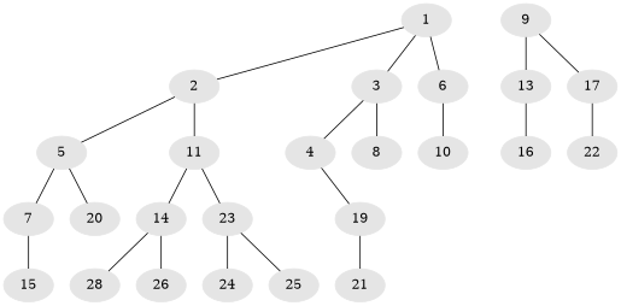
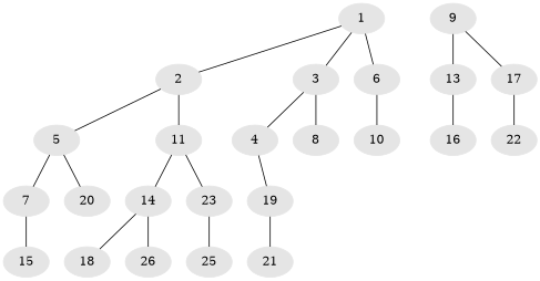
  graph {
    node [color=gray90 style=filled]
    edge [weight=1.0]
    1
    2
    3
    6
    5
    11
    4
    8
    10
    7
    20
    14
    23
    19
    21
    15
    9
    13
    17
    16
    22
-   18 [label=28]
+   18
    26
-   24
    25
    1 -- 2
    1 -- 3
    1 -- 6 [weight=2.0]
    2 -- 5
    2 -- 11
    3 -- 4
    3 -- 8 [weight=2.0]
    6 -- 10
    5 -- 7 [weight=2.0]
    5 -- 20
    11 -- 14
    11 -- 23
    4 -- 19
    7 -- 15
    14 -- 18
    14 -- 26
-   23 -- 24
    23 -- 25
    19 -- 21 [weight=2.0]
    9 -- 13 [weight=3.0]
    9 -- 17
    13 -- 16
    17 -- 22
  }
